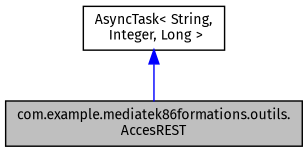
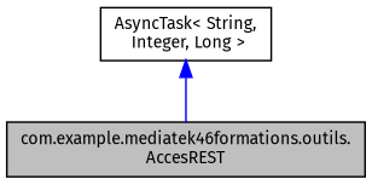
  digraph {
    fontname="Fira Sans"
    node [color=black fontname="Fira Sans" fontsize=10 shape=record style=filled]
-   n1 [fillcolor=grey75 fontcolor=black height=0.2 label="com.example.mediatek86formations.outils.\lAccesREST" width=0.4]
+   n1 [fillcolor=grey75 fontcolor=black height=0.2 label="com.example.mediatek46formations.outils.\lAccesREST" width=0.4]
    n2 [fillcolor=white height=0.2 label="AsyncTask\< String,\l Integer, Long \>" width=0.4]
    n2 -> n1 [color=blue dir=back fontname="Fira Sans" fontsize=10 labelfontname=Helvetica labelfontsize=10 style=solid]
  }
